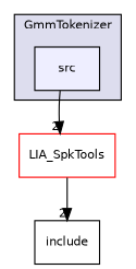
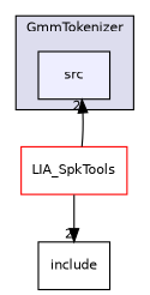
  digraph {
    compound=true
    node [fontname=Helvetica fontsize=10 shape=box style=filled]
    edge [headlabel=2 labeldistance=1.5 labelfontname=Helvetica labelfontsize=10]
    n1 [fillcolor="#eeeeff" label=src pencolor=black]
    n2 [color=red fillcolor=white label=LIA_SpkTools]
    n3 [label=include style=""]
    subgraph cluster_1 {
      bgcolor="#ddddee"
      fontname=Helvetica
      fontsize=10
      label=GmmTokenizer
      pencolor=black
      n1
    }
-   n1 -> n2
+   n2 -> n1
    n2 -> n3
  }
